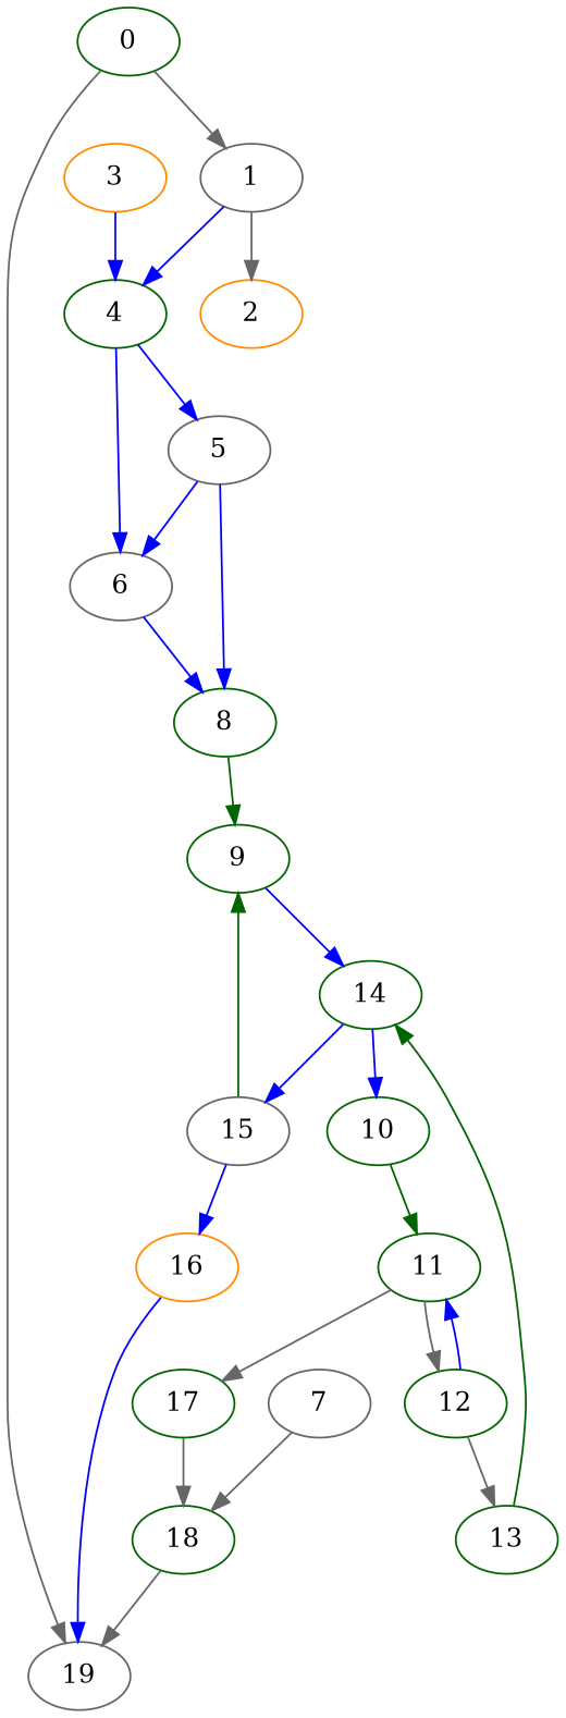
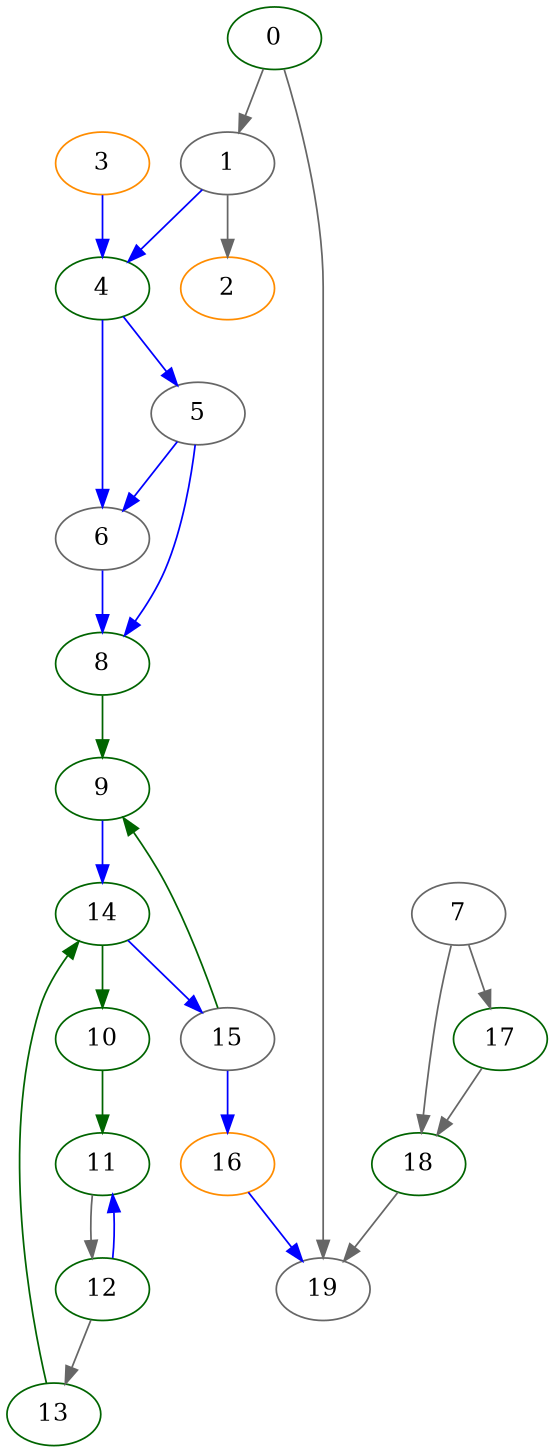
  digraph {
    node [color=darkgreen]
    edge [color=blue]
    1 [color=gray40]
    0
    19 [color=gray40]
    2 [color=darkorange]
    4
    5 [color=gray40]
    6 [color=gray40]
    3 [color=darkorange]
    8
    9
    7 [color=gray40]
    18
    14
    10
    15 [color=gray40]
    11
    12
    17
    13
    16 [color=darkorange]
    1 -> 2 [color=gray40]
    1 -> 4
    0 -> 1 [color=gray40]
    0 -> 19 [color=gray40]
    4 -> 5
    4 -> 6
    5 -> 6
    5 -> 8
    6 -> 8
    3 -> 4
    8 -> 9 [color=darkgreen]
    9 -> 14
    7 -> 18 [color=gray40]
    18 -> 19 [color=gray40]
-   14 -> 10
+   14 -> 10 [color=darkgreen]
    14 -> 15
    10 -> 11 [color=darkgreen]
    15 -> 9 [color=darkgreen]
    15 -> 16
    11 -> 12 [color=gray40]
-   11 -> 17 [color=gray40]
+   7 -> 17 [color=gray40]
    12 -> 11
    12 -> 13 [color=gray40]
    17 -> 18 [color=gray40]
    13 -> 14 [color=darkgreen]
    16 -> 19
  }
